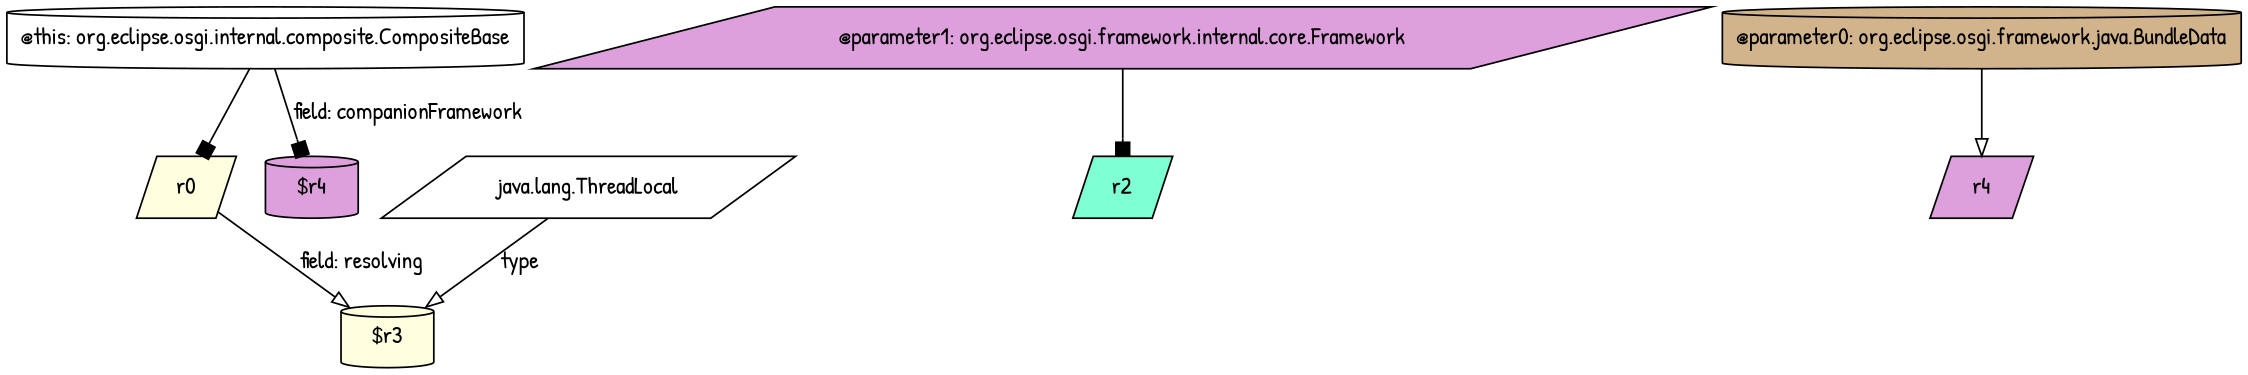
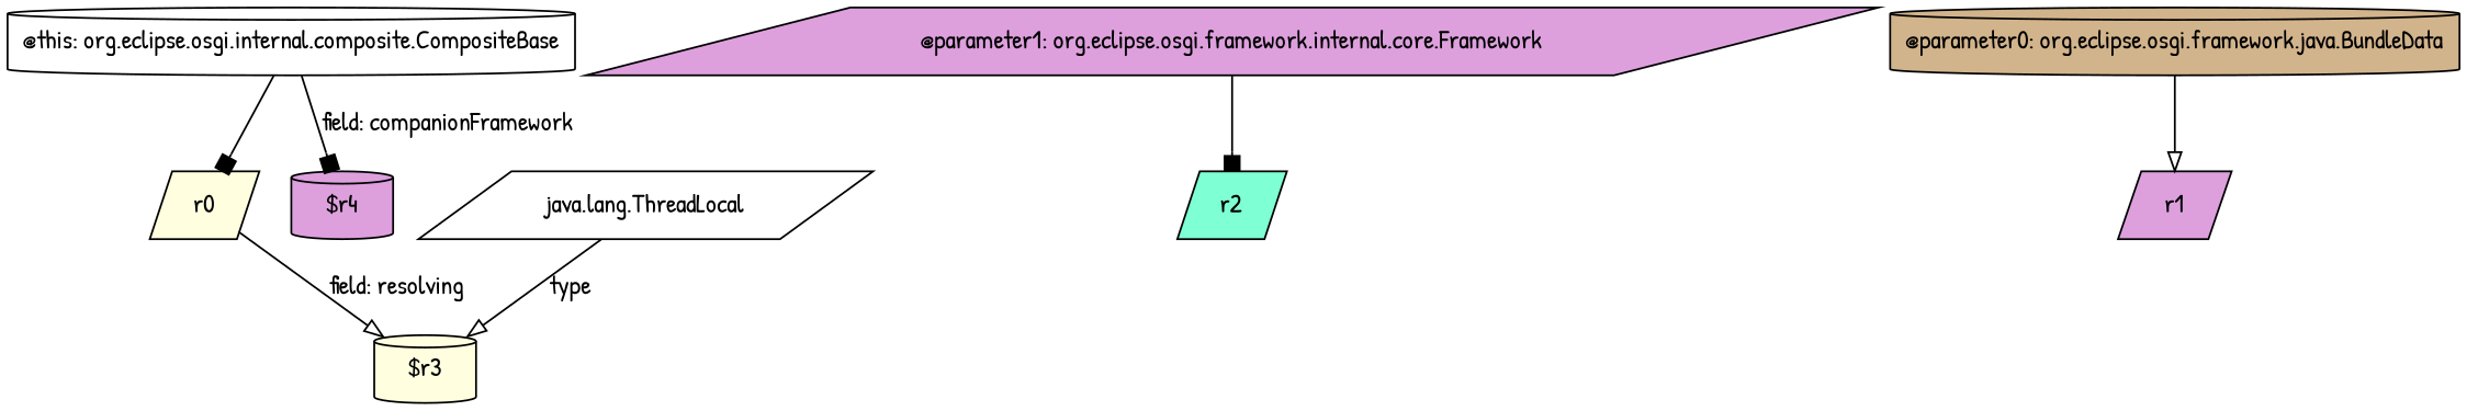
  digraph {
    fontname="Patrick Hand"
    node [fillcolor=plum fontname="Patrick Hand" shape=parallelogram style=filled]
    edge [arrowhead=box fontname="Patrick Hand"]
    n1 [fillcolor=white label="@this: org.eclipse.osgi.internal.composite.CompositeBase" shape=cylinder]
    n2 [fillcolor=lightyellow label=r0]
    n3 [label="$r4" shape=cylinder]
    n4 [fillcolor=lightyellow label="$r3" shape=cylinder]
    n5 [fillcolor=white label="java.lang.ThreadLocal"]
    n6 [label="@parameter1: org.eclipse.osgi.framework.internal.core.Framework"]
    n7 [fillcolor=aquamarine label=r2]
    n8 [fillcolor=tan label="@parameter0: org.eclipse.osgi.framework.java.BundleData" shape=cylinder]
-   n9 [label=r4]
+   n9 [label=r1]
    n1 -> n2
    n1 -> n3 [label="field: companionFramework"]
    n2 -> n4 [arrowhead=onormal label="field: resolving"]
    n5 -> n4 [arrowhead=onormal label=type]
    n6 -> n7
    n8 -> n9 [arrowhead=onormal]
  }
